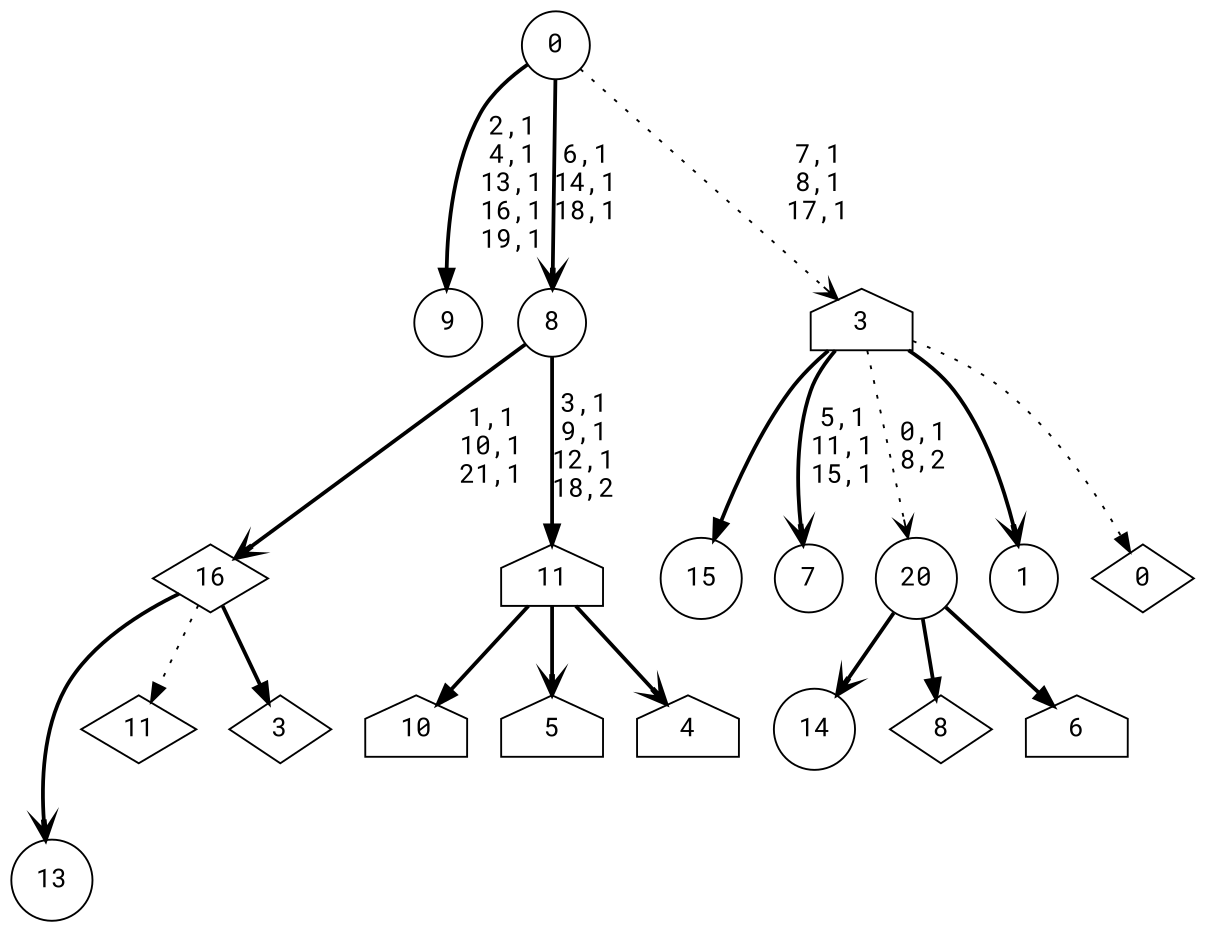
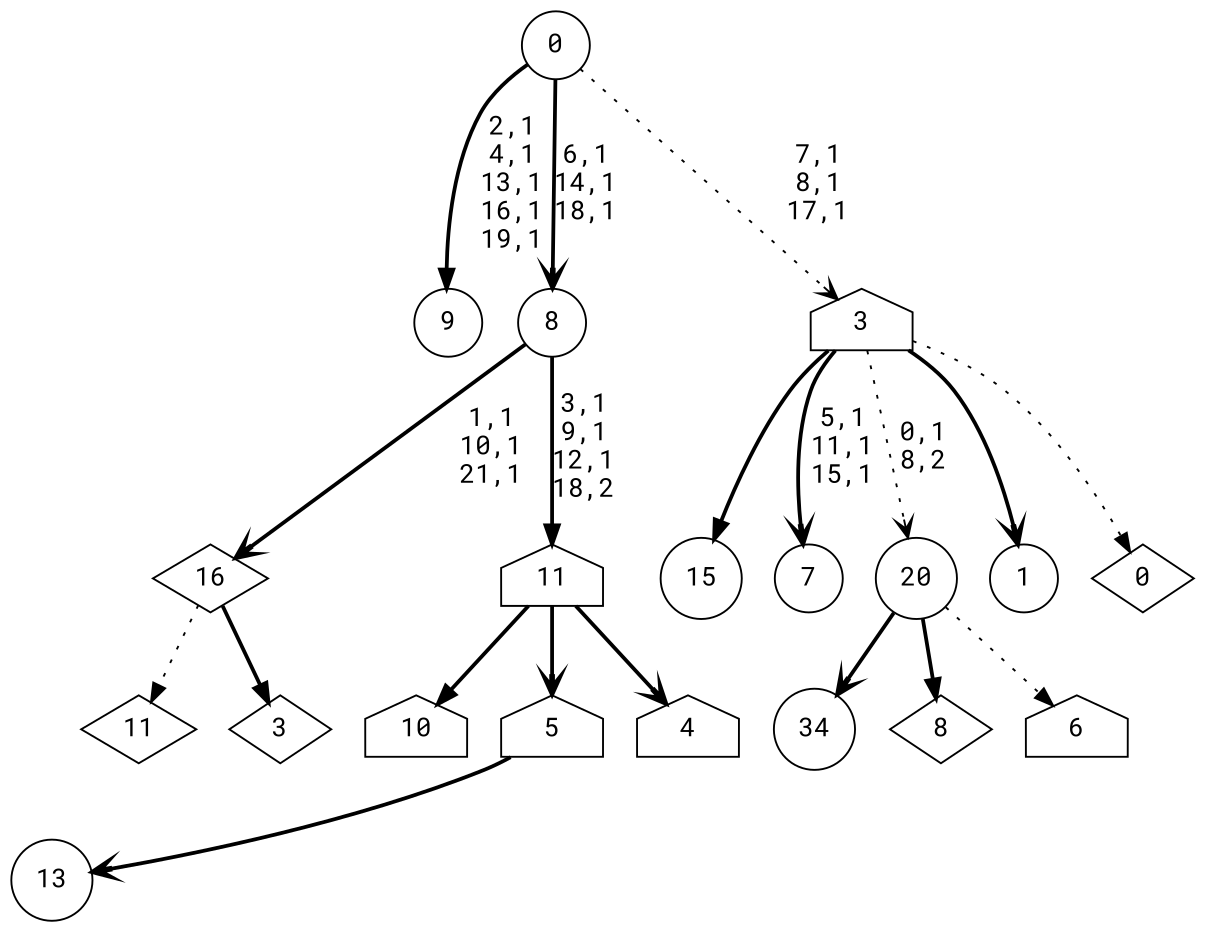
  digraph {
    fontname="Roboto Mono"
    node [fontname="Roboto Mono" shape=circle]
    edge [arrowhead=vee fontname="Roboto Mono" style=bold]
-   n1 [label=14]
+   n1 [label=34]
    n2 [label=13]
    n3 [label=15]
    n4 [label=11 shape=diamond]
    n5 [label=10 shape=house]
    n6 [label=9]
    n7 [label=8 shape=diamond]
    n8 [label=7]
    n9 [label=6 shape=house]
    20
    n11 [label=5 shape=house]
    n12 [label=4 shape=house]
    n13 [label=3 shape=diamond]
    16 [shape=diamond]
    11 [shape=house]
    8
    n17 [label=1]
    n18 [label=0 shape=diamond]
    3 [shape=house]
    0
    20 -> n1
    20 -> n7 [arrowhead=normal]
-   20 -> n9 [arrowhead=normal]
-   16 -> n2
+   20 -> n9 [arrowhead=normal style=dotted]
+   n11 -> n2
    16 -> n4 [arrowhead=normal style=dotted]
    16 -> n13 [arrowhead=normal]
    11 -> n5 [arrowhead=normal]
    11 -> n11
    11 -> n12
    8 -> 16 [label="1,1\n10,1\n21,1"]
    8 -> 11 [arrowhead=normal label="3,1\n9,1\n12,1\n18,2"]
    3 -> n3 [arrowhead=normal]
    3 -> n8 [label="5,1\n11,1\n15,1"]
    3 -> 20 [label="0,1\n8,2" style=dotted]
    3 -> n17
    3 -> n18 [arrowhead=normal style=dotted]
    0 -> n6 [arrowhead=normal label="2,1\n4,1\n13,1\n16,1\n19,1"]
    0 -> 8 [label="6,1\n14,1\n18,1"]
    0 -> 3 [label="7,1\n8,1\n17,1" style=dotted]
  }
